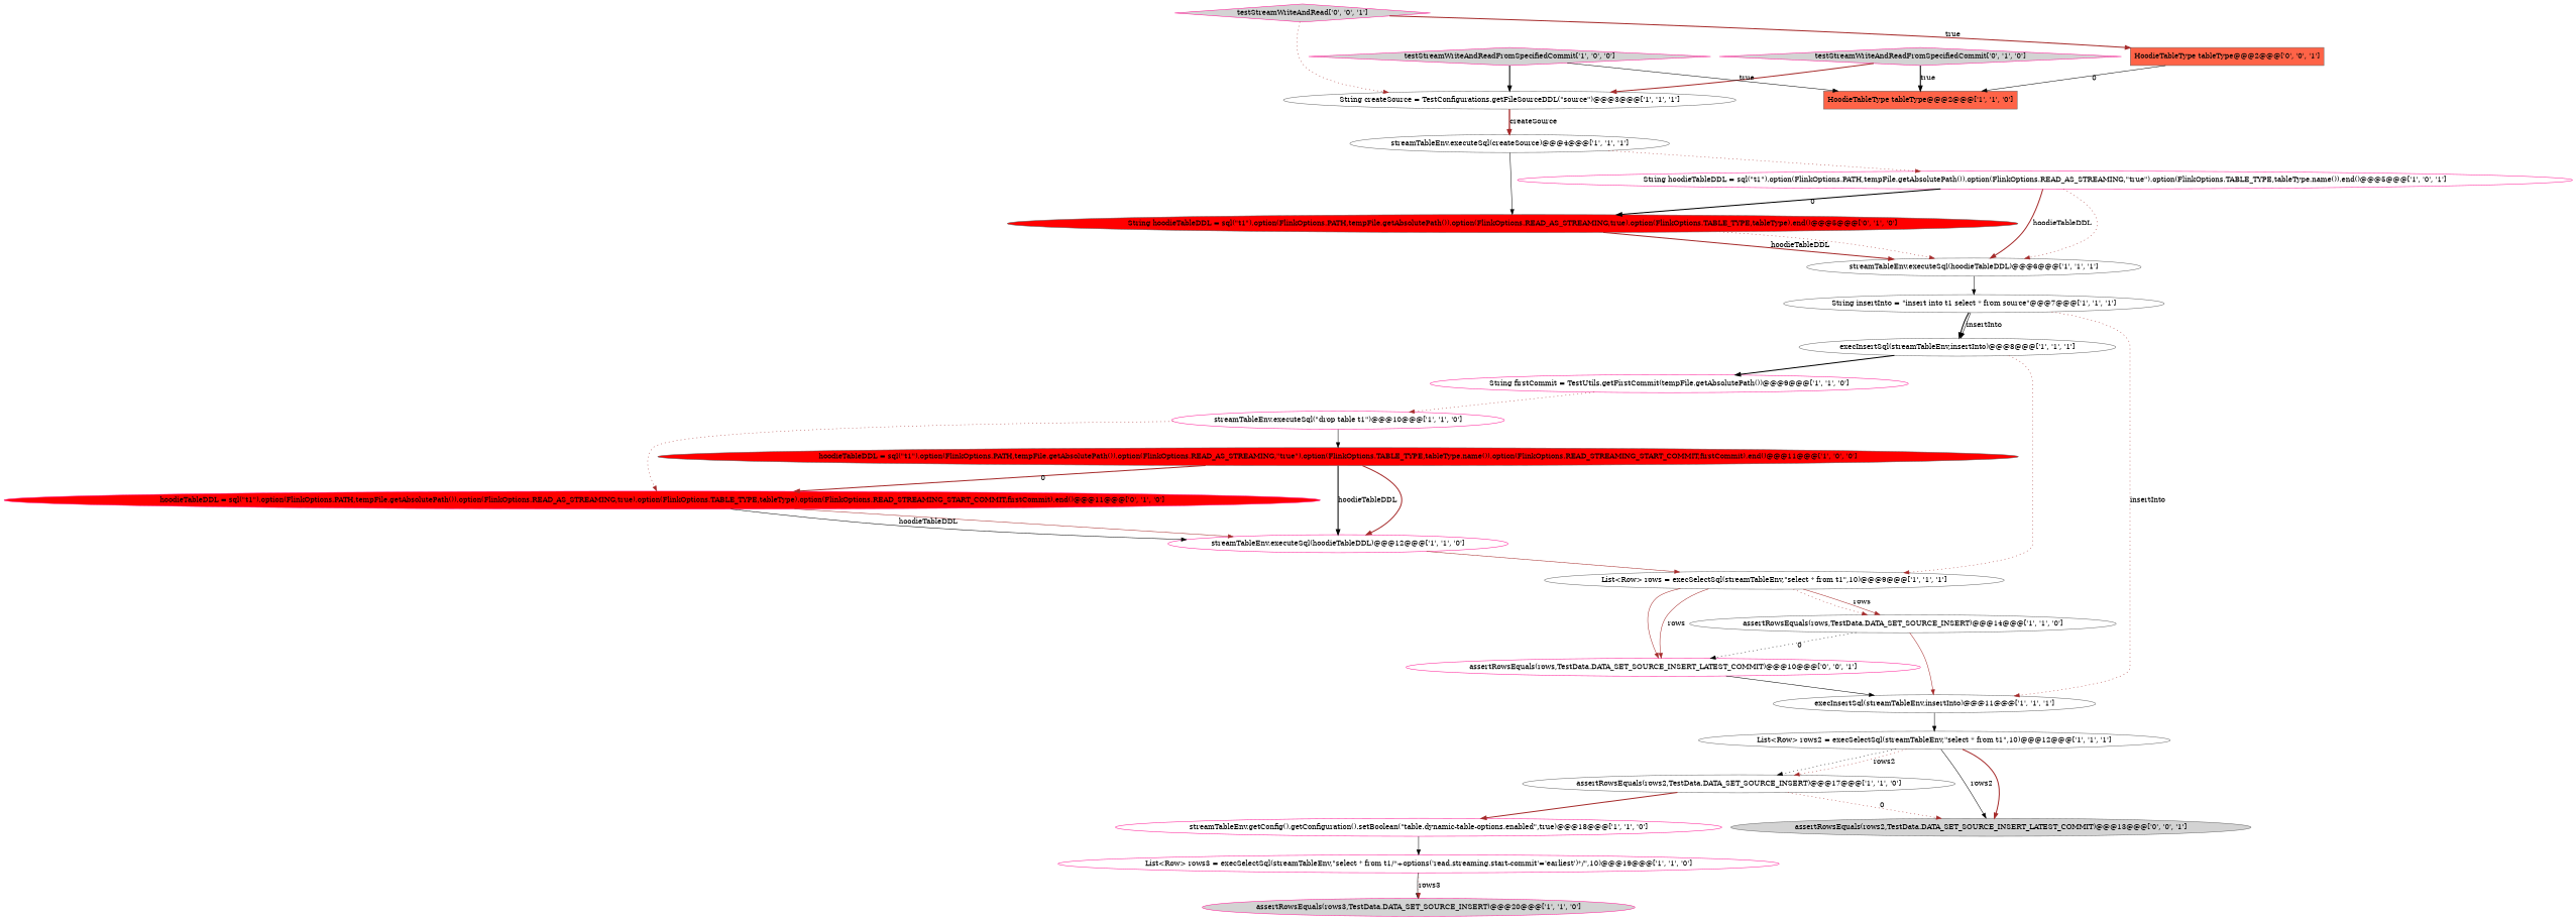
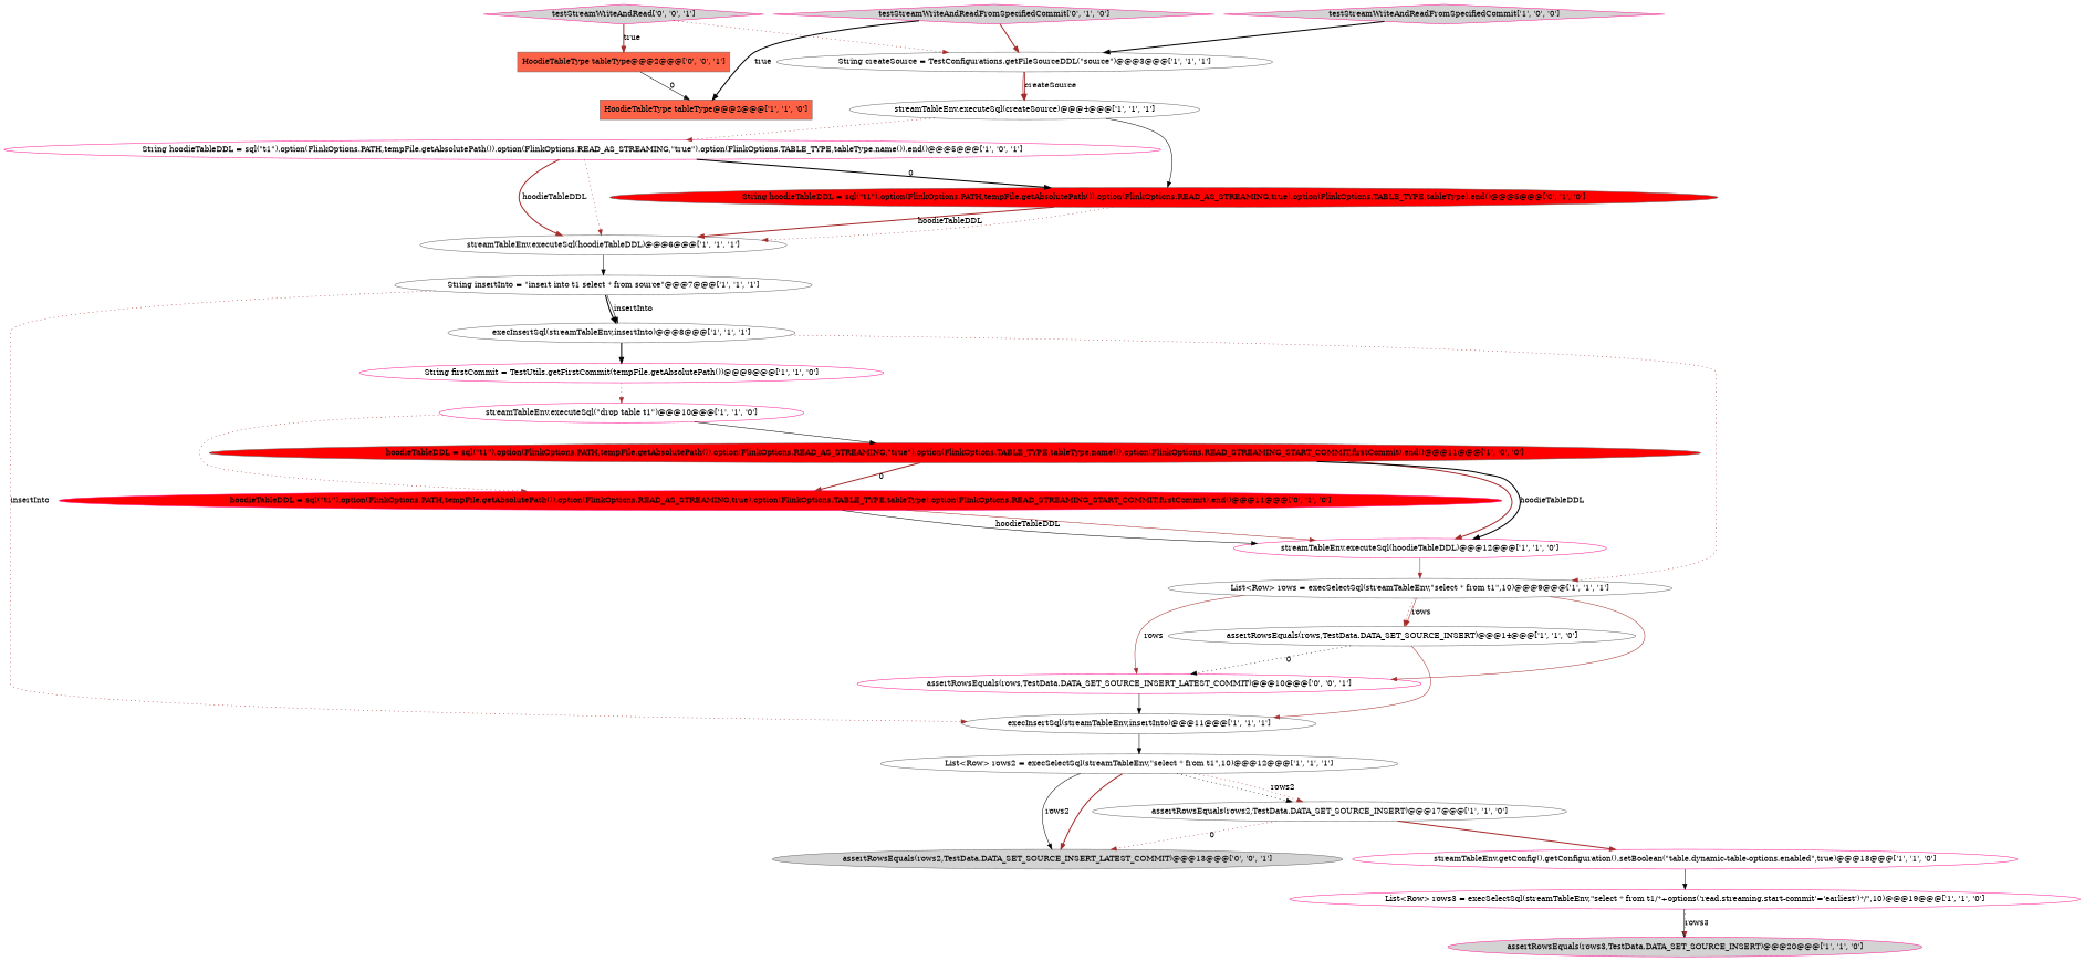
  digraph {
    node [color=gray40 fillcolor=white shape=ellipse style=filled]
    edge [color=brown style=solid]
    n1 [color=deeppink label="streamTableEnv.executeSql(hoodieTableDDL)@@@12@@@['1', '1', '0']"]
    n2 [label="List<Row> rows = execSelectSql(streamTableEnv,\"select * from t1\",10)@@@9@@@['1', '1', '1']"]
    n3 [color=deeppink label="assertRowsEquals(rows,TestData.DATA_SET_SOURCE_INSERT_LATEST_COMMIT)@@@10@@@['0', '0', '1']"]
    n4 [label="assertRowsEquals(rows,TestData.DATA_SET_SOURCE_INSERT)@@@14@@@['1', '1', '0']"]
    n5 [label="streamTableEnv.executeSql(createSource)@@@4@@@['1', '1', '1']"]
    n6 [color=deeppink label="String hoodieTableDDL = sql(\"t1\").option(FlinkOptions.PATH,tempFile.getAbsolutePath()).option(FlinkOptions.READ_AS_STREAMING,\"true\").option(FlinkOptions.TABLE_TYPE,tableType.name()).end()@@@5@@@['1', '0', '1']"]
    n7 [fillcolor=red label="String hoodieTableDDL = sql(\"t1\").option(FlinkOptions.PATH,tempFile.getAbsolutePath()).option(FlinkOptions.READ_AS_STREAMING,true).option(FlinkOptions.TABLE_TYPE,tableType).end()@@@5@@@['0', '1', '0']"]
    n8 [label="streamTableEnv.executeSql(hoodieTableDDL)@@@6@@@['1', '1', '1']"]
    n9 [label="execInsertSql(streamTableEnv,insertInto)@@@11@@@['1', '1', '1']"]
    n10 [label="List<Row> rows2 = execSelectSql(streamTableEnv,\"select * from t1\",10)@@@12@@@['1', '1', '1']"]
    n11 [color=deeppink fillcolor=lightgray label="testStreamWriteAndRead['0', '0', '1']" shape=diamond]
    n12 [fillcolor=tomato label="HoodieTableType tableType@@@2@@@['0', '0', '1']" shape=box]
    n13 [label="String createSource = TestConfigurations.getFileSourceDDL(\"source\")@@@3@@@['1', '1', '1']"]
    n14 [fillcolor=tomato label="HoodieTableType tableType@@@2@@@['1', '1', '0']" shape=box]
    n15 [color=deeppink label="streamTableEnv.getConfig().getConfiguration().setBoolean(\"table.dynamic-table-options.enabled\",true)@@@18@@@['1', '1', '0']"]
    n16 [color=deeppink label="List<Row> rows3 = execSelectSql(streamTableEnv,\"select * from t1/*+options('read.streaming.start-commit'='earliest')*/\",10)@@@19@@@['1', '1', '0']"]
    n17 [color=deeppink fillcolor=lightgray label="assertRowsEquals(rows3,TestData.DATA_SET_SOURCE_INSERT)@@@20@@@['1', '1', '0']"]
    n18 [label="String insertInto = \"insert into t1 select * from source\"@@@7@@@['1', '1', '1']"]
    n19 [color=deeppink label="String firstCommit = TestUtils.getFirstCommit(tempFile.getAbsolutePath())@@@9@@@['1', '1', '0']"]
    n20 [color=deeppink label="streamTableEnv.executeSql(\"drop table t1\")@@@10@@@['1', '1', '0']"]
    n21 [fillcolor=red label="hoodieTableDDL = sql(\"t1\").option(FlinkOptions.PATH,tempFile.getAbsolutePath()).option(FlinkOptions.READ_AS_STREAMING,\"true\").option(FlinkOptions.TABLE_TYPE,tableType.name()).option(FlinkOptions.READ_STREAMING_START_COMMIT,firstCommit).end()@@@11@@@['1', '0', '0']"]
    n22 [color=deeppink fillcolor=red label="hoodieTableDDL = sql(\"t1\").option(FlinkOptions.PATH,tempFile.getAbsolutePath()).option(FlinkOptions.READ_AS_STREAMING,true).option(FlinkOptions.TABLE_TYPE,tableType).option(FlinkOptions.READ_STREAMING_START_COMMIT,firstCommit).end()@@@11@@@['0', '1', '0']"]
    n23 [color=deeppink fillcolor=lightgray label="testStreamWriteAndReadFromSpecifiedCommit['0', '1', '0']" shape=diamond]
    n24 [label="execInsertSql(streamTableEnv,insertInto)@@@8@@@['1', '1', '1']"]
    n25 [fillcolor=lightgray label="assertRowsEquals(rows2,TestData.DATA_SET_SOURCE_INSERT_LATEST_COMMIT)@@@13@@@['0', '0', '1']"]
    n26 [label="assertRowsEquals(rows2,TestData.DATA_SET_SOURCE_INSERT)@@@17@@@['1', '1', '0']"]
    n27 [color=deeppink fillcolor=lightgray label="testStreamWriteAndReadFromSpecifiedCommit['1', '0', '0']" shape=diamond]
    n1 -> n2
    n2 -> n3
    n2 -> n3 [label=rows]
    n2 -> n4 [style=dotted]
    n2 -> n4 [label=rows]
    n3 -> n9 [color=black]
    n4 -> n3 [color=black label=0 style=dotted]
    n4 -> n9
    n5 -> n6 [style=dotted]
    n5 -> n7 [color=black]
    n6 -> n7 [color=black label=0 style=bold]
    n6 -> n8 [label=hoodieTableDDL style=bold]
    n6 -> n8 [style=dotted]
    n7 -> n8 [label=hoodieTableDDL style=bold]
    n7 -> n8 [style=dotted]
    n8 -> n18 [color=black]
    n9 -> n10 [color=black]
    n10 -> n25 [color=black label=rows2]
    n10 -> n25 [style=bold]
    n10 -> n26 [color=black style=dotted]
    n10 -> n26 [label=rows2 style=dotted]
    n11 -> n12 [label=true style=bold]
    n11 -> n13 [style=dotted]
    n12 -> n14 [color=black label=0]
    n13 -> n5
    n13 -> n5 [label=createSource style=bold]
    n15 -> n16 [color=black]
    n16 -> n17 [color=black]
    n16 -> n17 [label=rows3 style=dotted]
    n18 -> n9 [label=insertInto style=dotted]
    n18 -> n24 [color=black style=bold]
    n18 -> n24 [color=black label=insertInto]
    n19 -> n20 [style=dotted]
    n20 -> n21 [color=black]
    n20 -> n22 [style=dotted]
    n21 -> n1 [style=bold]
    n21 -> n1 [color=black label=hoodieTableDDL style=bold]
    n21 -> n22 [label=0 style=bold]
    n22 -> n1
    n22 -> n1 [color=black label=hoodieTableDDL]
    n23 -> n13 [style=bold]
    n23 -> n14 [color=black label=true style=bold]
    n24 -> n2 [style=dotted]
    n24 -> n19 [color=black style=bold]
    n26 -> n15 [style=bold]
    n26 -> n25 [label=0 style=dotted]
    n27 -> n13 [color=black style=bold]
-   n27 -> n14 [color=black label=true]
  }
